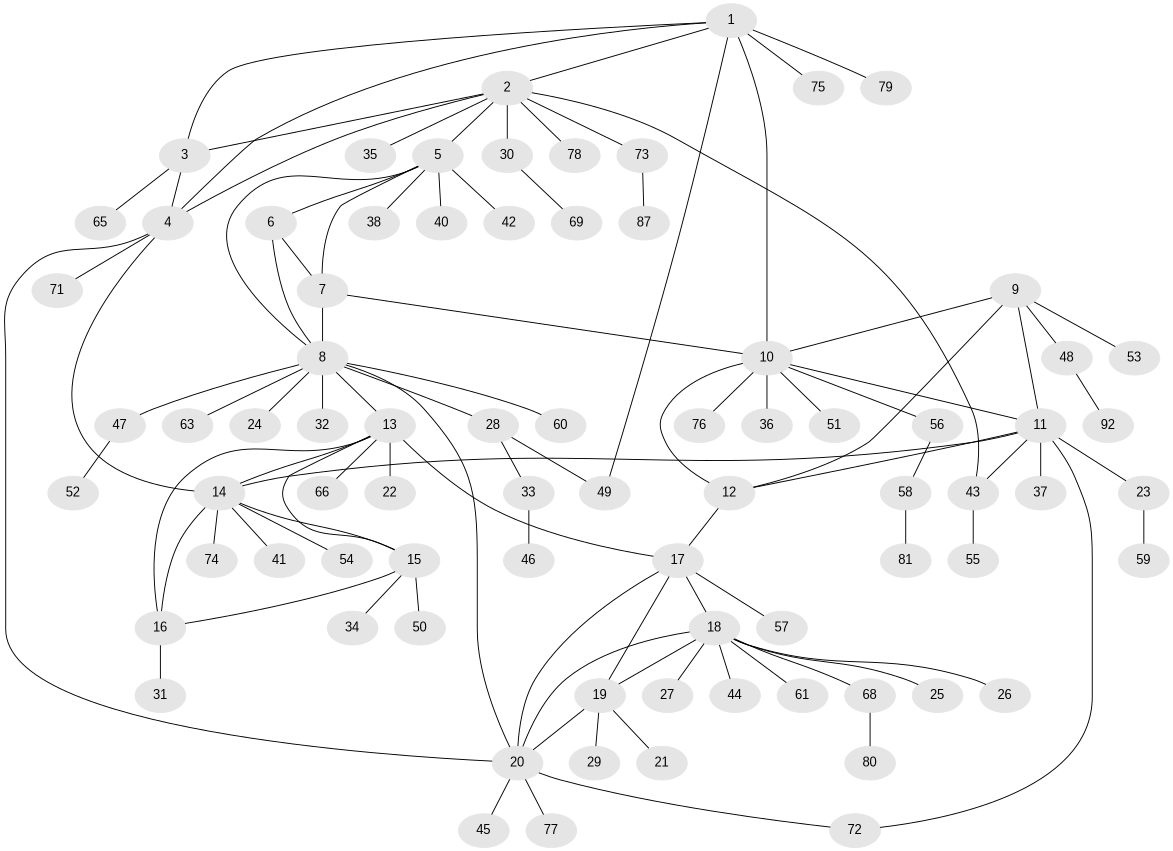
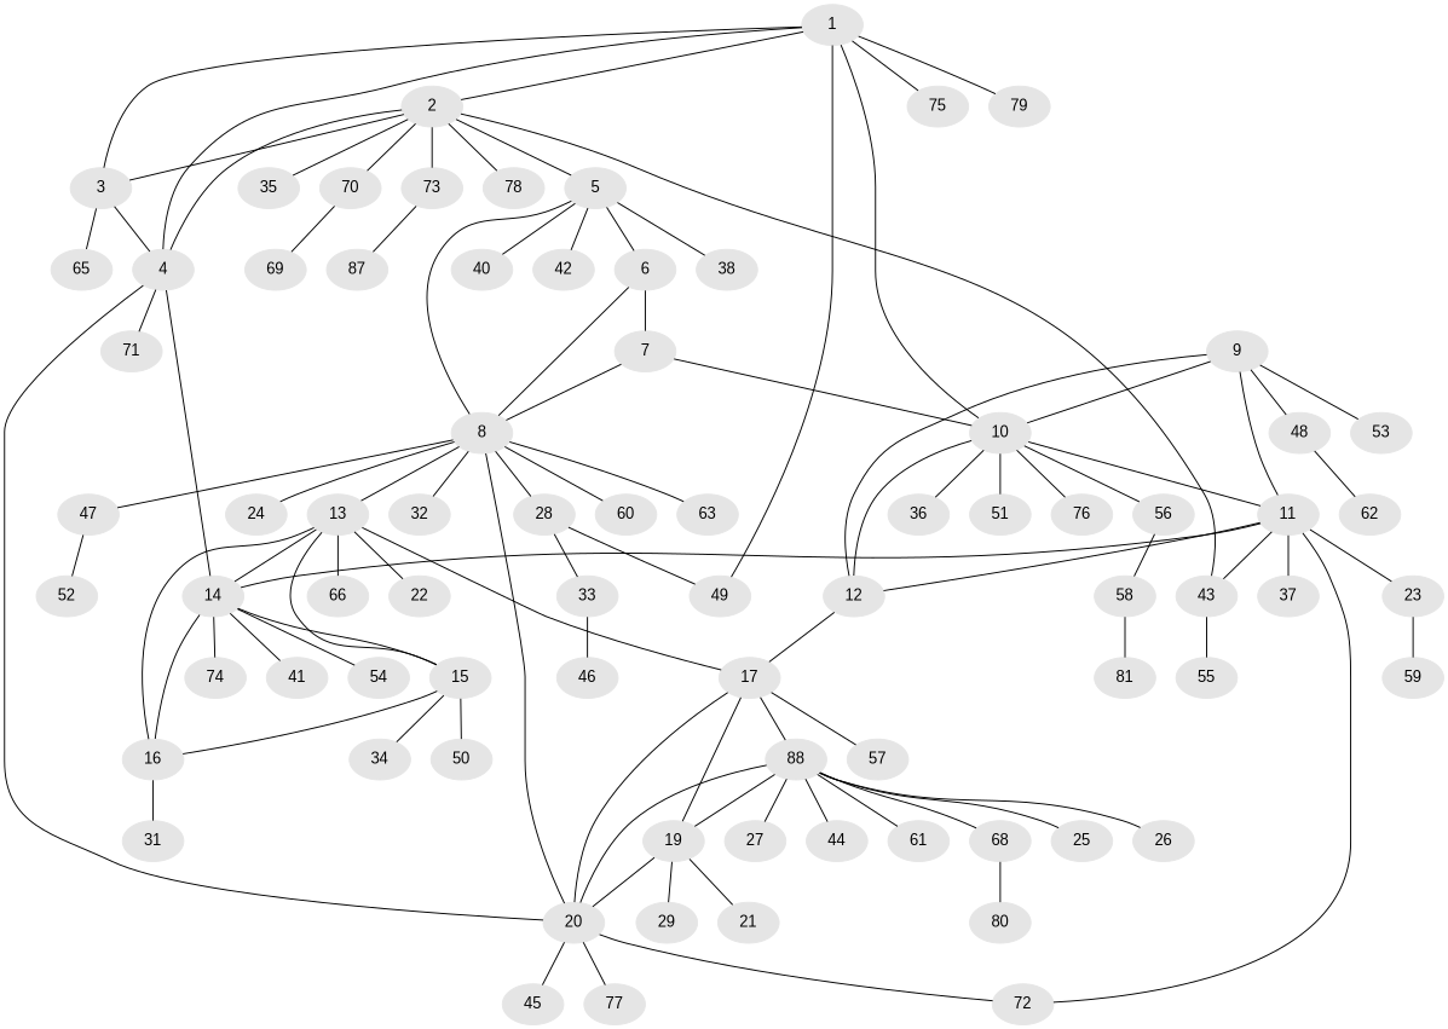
  graph {
    fontname="Liberation Sans"
    node [color=gray90 fontname="Liberation Sans" style=filled]
    edge [fontname="Liberation Sans"]
    1
    2
    3
    4
    10
    49
    75
    79
    5
-   30
+   30 [label=70]
    35
    43
    73
    78
    65
    14
    20
    71
    11
    12
    36
    51
    56
    76
    6
    7
    8
    38
    40
    42
    69
    55
    n33 [label=87]
    15
    16
    41
    54
    74
    72
    45
    77
    13
    24
    28
    32
    47
    60
    63
    17
    22
    66
    33
    52
    9
    48
    53
    23
    37
-   62 [label=92]
+   62
    58
    59
-   18
+   18 [label=88]
    19
    57
    34
    50
    31
    25
    26
    27
    44
    61
    68
    21
    29
    80
    46
    81
    1 -- 2
    1 -- 3
    1 -- 4
    1 -- 10
    1 -- 49
    1 -- 75
    1 -- 79
    2 -- 3
    2 -- 4
    2 -- 5
    2 -- 30
    2 -- 35
    2 -- 43
    2 -- 73
    2 -- 78
    3 -- 4
    3 -- 65
    4 -- 14
    4 -- 20
    4 -- 71
    10 -- 11
    10 -- 12
    10 -- 36
    10 -- 51
    10 -- 56
    10 -- 76
    5 -- 6
-   5 -- 7
    5 -- 8
    5 -- 38
    5 -- 40
    5 -- 42
    30 -- 69
    43 -- 55
    73 -- n33
    14 -- 15
    14 -- 16
    14 -- 41
    14 -- 54
    14 -- 74
    20 -- 72
    20 -- 45
    20 -- 77
    11 -- 43
    11 -- 14
    11 -- 12
    11 -- 72
    11 -- 23
    11 -- 37
    12 -- 17
    56 -- 58
    6 -- 7
    6 -- 8
    7 -- 10
    7 -- 8
    8 -- 20
    8 -- 13
    8 -- 24
    8 -- 28
    8 -- 32
    8 -- 47
    8 -- 60
    8 -- 63
    15 -- 16
    15 -- 34
    15 -- 50
    16 -- 31
    13 -- 14
    13 -- 15
    13 -- 16
    13 -- 17
    13 -- 22
    13 -- 66
    28 -- 49
    28 -- 33
    47 -- 52
    17 -- 20
    17 -- 18
    17 -- 19
    17 -- 57
    33 -- 46
    9 -- 10
    9 -- 11
    9 -- 12
    9 -- 48
    9 -- 53
    48 -- 62
    23 -- 59
    58 -- 81
    18 -- 20
    18 -- 19
    18 -- 25
    18 -- 26
    18 -- 27
    18 -- 44
    18 -- 61
    18 -- 68
    19 -- 20
    19 -- 21
    19 -- 29
    68 -- 80
  }
